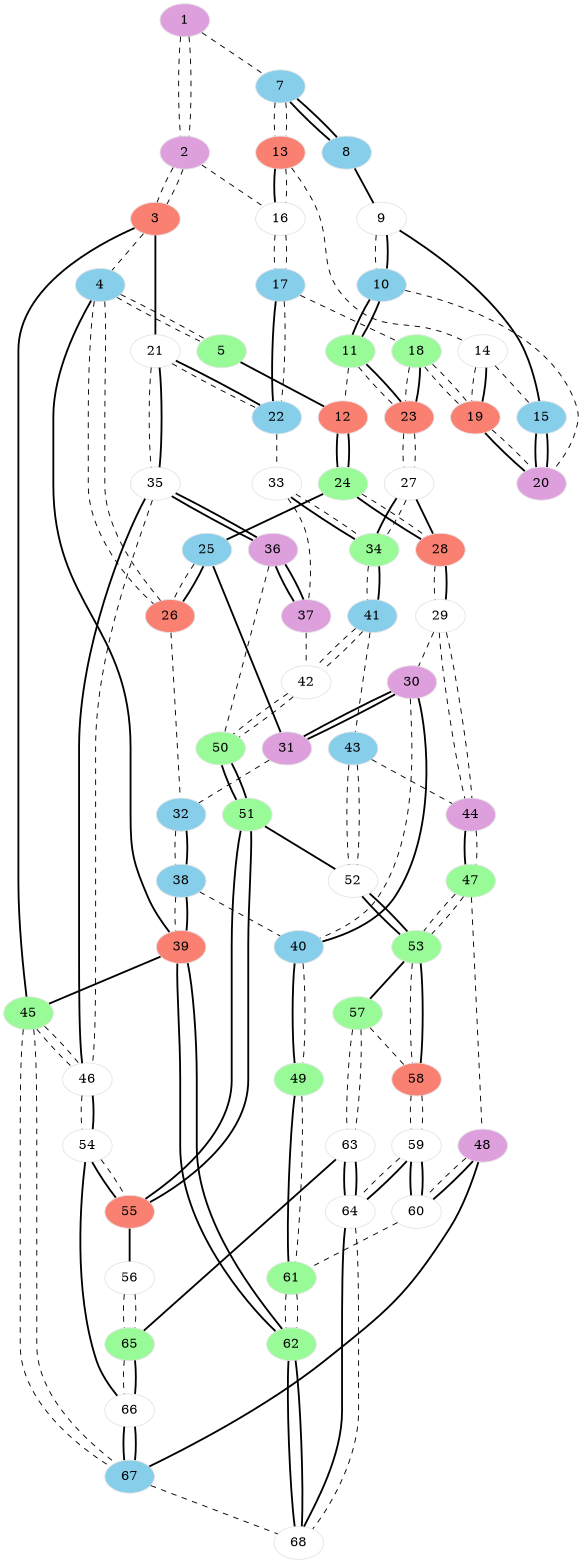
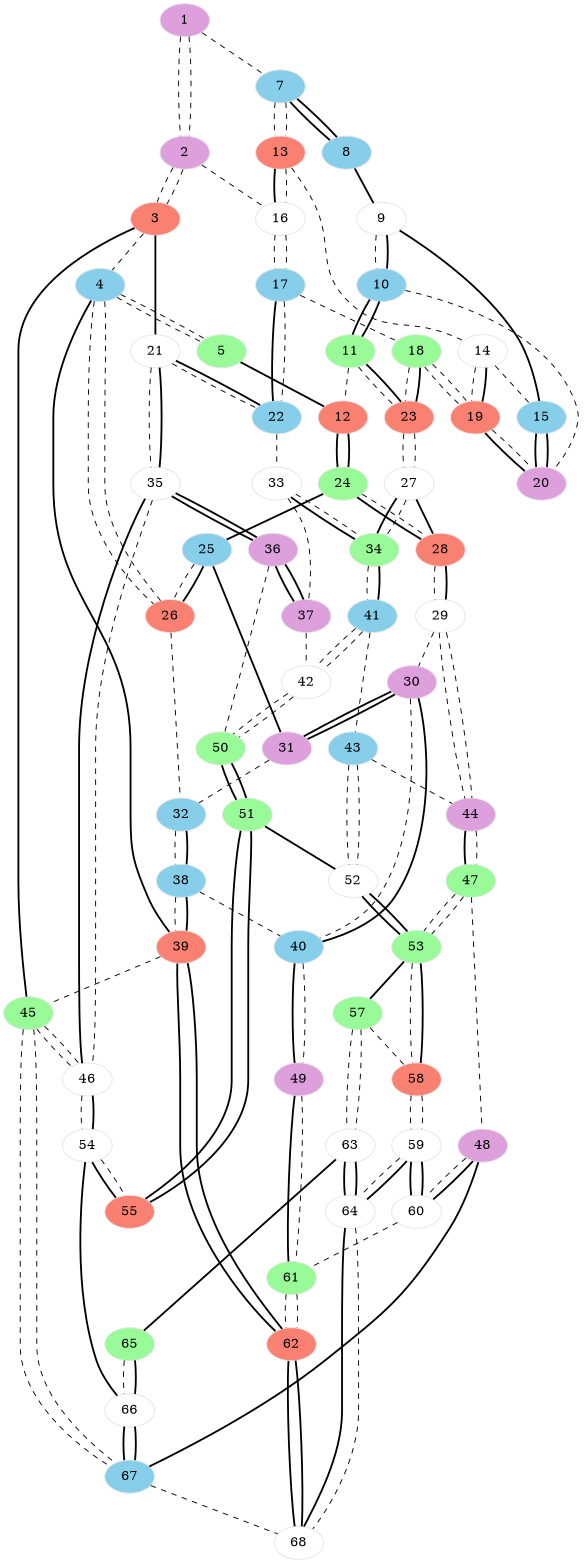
  graph {
    fontname="DejaVu Serif"
    node [color=gray90 fillcolor=white fontname="DejaVu Serif" style=filled]
    edge [fontname="DejaVu Serif" style=dashed]
    1 [fillcolor=plum]
    2 [fillcolor=plum]
    7 [fillcolor=skyblue]
    3 [fillcolor=salmon]
    16
    8 [fillcolor=skyblue]
    13 [fillcolor=salmon]
    4 [fillcolor=skyblue]
    21
    45 [fillcolor=palegreen]
    17 [fillcolor=skyblue]
    5 [fillcolor=palegreen]
    26 [fillcolor=salmon]
    39 [fillcolor=salmon]
    22 [fillcolor=skyblue]
    35
    46
    67 [fillcolor=skyblue]
    12 [fillcolor=salmon]
    32 [fillcolor=skyblue]
-   62 [fillcolor=palegreen]
+   62 [fillcolor=salmon]
    24 [fillcolor=palegreen]
    9
    14
    10 [fillcolor=skyblue]
    15 [fillcolor=skyblue]
    11 [fillcolor=palegreen]
    20 [fillcolor=plum]
    23 [fillcolor=salmon]
    27
    25 [fillcolor=skyblue]
    28 [fillcolor=salmon]
    19 [fillcolor=salmon]
    18 [fillcolor=palegreen]
    33
    36 [fillcolor=plum]
    34 [fillcolor=palegreen]
    37 [fillcolor=plum]
    31 [fillcolor=plum]
    29
    38 [fillcolor=skyblue]
    41 [fillcolor=skyblue]
    30 [fillcolor=plum]
    44 [fillcolor=plum]
    40 [fillcolor=skyblue]
    47 [fillcolor=palegreen]
-   49 [fillcolor=palegreen]
+   49 [fillcolor=plum]
    42
    43 [fillcolor=skyblue]
    50 [fillcolor=palegreen]
    54
    51 [fillcolor=palegreen]
    68
    61 [fillcolor=palegreen]
    52
    53 [fillcolor=palegreen]
    48 [fillcolor=plum]
    55 [fillcolor=salmon]
    66
    60
    58 [fillcolor=salmon]
    57 [fillcolor=palegreen]
-   56
    59
    65 [fillcolor=palegreen]
    63
    64
    1 -- 2
    1 -- 2
    1 -- 7
    2 -- 3
    2 -- 3
    2 -- 16
    7 -- 8 [style=bold]
    7 -- 8 [style=bold]
    7 -- 13
    7 -- 13
    3 -- 4
    3 -- 21 [style=bold]
    3 -- 45 [style=bold]
    16 -- 17
    16 -- 17
    8 -- 9 [style=bold]
    13 -- 16 [style=bold]
    13 -- 16
    13 -- 14
    4 -- 5
    4 -- 5
    4 -- 26
    4 -- 26
    4 -- 39 [style=bold]
    21 -- 22
    21 -- 22 [style=bold]
    21 -- 35
    21 -- 35 [style=bold]
    45 -- 46
    45 -- 46
    45 -- 67
    45 -- 67
    17 -- 22 [style=bold]
    17 -- 22
    17 -- 18
    5 -- 12 [style=bold]
    26 -- 32
-   39 -- 45 [style=bold]
+   39 -- 45
    39 -- 62 [style=bold]
    39 -- 62 [style=bold]
    22 -- 33
    35 -- 46 [style=bold]
    35 -- 46
    35 -- 36 [style=bold]
    35 -- 36 [style=bold]
    46 -- 54
    46 -- 54 [style=bold]
    67 -- 68
    12 -- 24 [style=bold]
    12 -- 24 [style=bold]
    32 -- 38
    32 -- 38 [style=bold]
    62 -- 68 [style=bold]
    62 -- 68 [style=bold]
    24 -- 25 [style=bold]
    24 -- 28 [style=bold]
    24 -- 28
    9 -- 10
    9 -- 10 [style=bold]
    9 -- 15 [style=bold]
    14 -- 15
    14 -- 19
    14 -- 19 [style=bold]
    10 -- 11 [style=bold]
    10 -- 11 [style=bold]
    10 -- 20
    15 -- 20 [style=bold]
    15 -- 20 [style=bold]
    11 -- 12
    11 -- 23
    11 -- 23 [style=bold]
    23 -- 27
    23 -- 27
    27 -- 28 [style=bold]
    27 -- 34 [style=bold]
    27 -- 34
    25 -- 26
    25 -- 26 [style=bold]
    25 -- 31 [style=bold]
    28 -- 29
    28 -- 29 [style=bold]
    19 -- 20 [style=bold]
    19 -- 20
    18 -- 23
    18 -- 23 [style=bold]
    18 -- 19
    18 -- 19
    33 -- 34 [style=bold]
    33 -- 34
    33 -- 37
    36 -- 37 [style=bold]
    36 -- 37 [style=bold]
    36 -- 50
    34 -- 41
    34 -- 41 [style=bold]
    37 -- 42
    31 -- 32
    29 -- 30
    29 -- 44
    29 -- 44
    38 -- 39
    38 -- 39 [style=bold]
    38 -- 40
    41 -- 42
    41 -- 42
    41 -- 43
    30 -- 31 [style=bold]
    30 -- 31 [style=bold]
    30 -- 40
    30 -- 40 [style=bold]
    44 -- 47 [style=bold]
    44 -- 47
    40 -- 49 [style=bold]
    40 -- 49
    47 -- 53
    47 -- 53
    47 -- 48
    49 -- 61 [style=bold]
    49 -- 61
    42 -- 50
    42 -- 50
    43 -- 44
    43 -- 52
    43 -- 52
    50 -- 51 [style=bold]
    50 -- 51 [style=bold]
    54 -- 55 [style=bold]
    54 -- 55
    54 -- 66 [style=bold]
    51 -- 52 [style=bold]
    51 -- 55 [style=bold]
    51 -- 55 [style=bold]
    61 -- 62
    61 -- 62
    52 -- 53 [style=bold]
    52 -- 53 [style=bold]
    53 -- 58
    53 -- 58 [style=bold]
    53 -- 57 [style=bold]
    48 -- 67 [style=bold]
    48 -- 60
    48 -- 60 [style=bold]
-   55 -- 56 [style=bold]
    66 -- 67 [style=bold]
    66 -- 67 [style=bold]
    60 -- 61
    58 -- 59
    58 -- 59
    57 -- 58
    57 -- 63
    57 -- 63
-   56 -- 65
-   56 -- 65
    59 -- 60 [style=bold]
    59 -- 60 [style=bold]
    59 -- 64
    59 -- 64 [style=bold]
    65 -- 66
    65 -- 66 [style=bold]
    63 -- 65 [style=bold]
    63 -- 64 [style=bold]
    63 -- 64 [style=bold]
    64 -- 68 [style=bold]
    64 -- 68
  }
